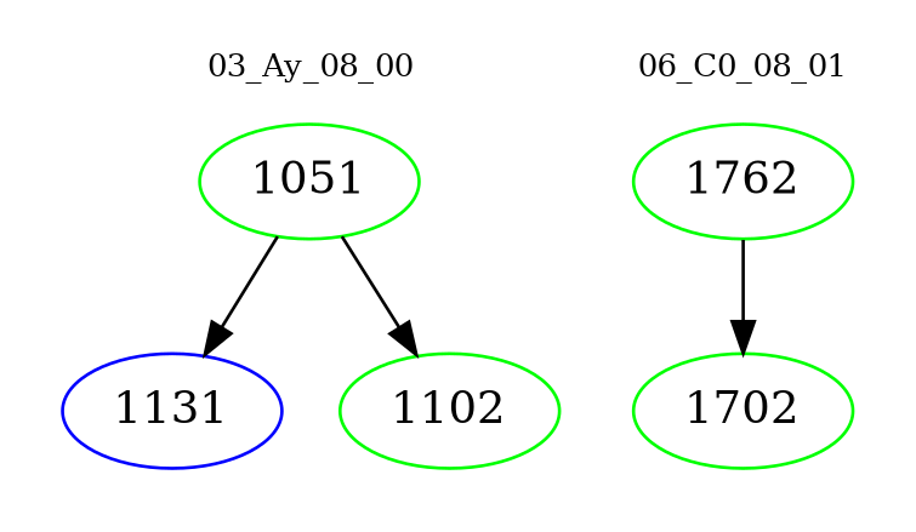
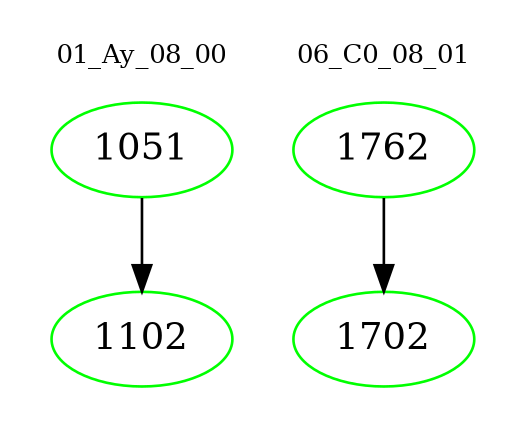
  digraph {
    node [color=green]
    edge [color=black]
    n1 [label=1051]
-   n2 [color=blue label=1131]
    n3 [label=1102]
    n4 [label=1762]
    n5 [label=1702]
    subgraph cluster_1 {
      color=white
      fontsize=10
-     label="03_Ay_08_00"
+     label="01_Ay_08_00"
      n1
-     n2
      n3
    }
    subgraph cluster_2 {
      color=white
      fontsize=10
      label="06_C0_08_01"
      n4
      n5
    }
-   n1 -> n2
    n1 -> n3
    n4 -> n5
  }
